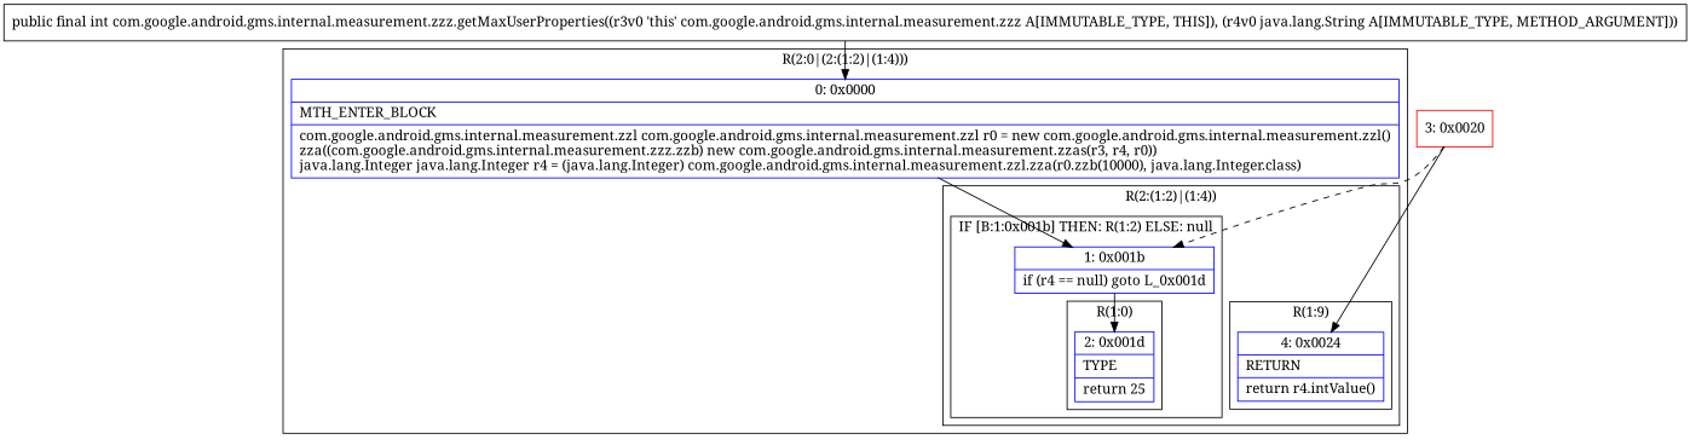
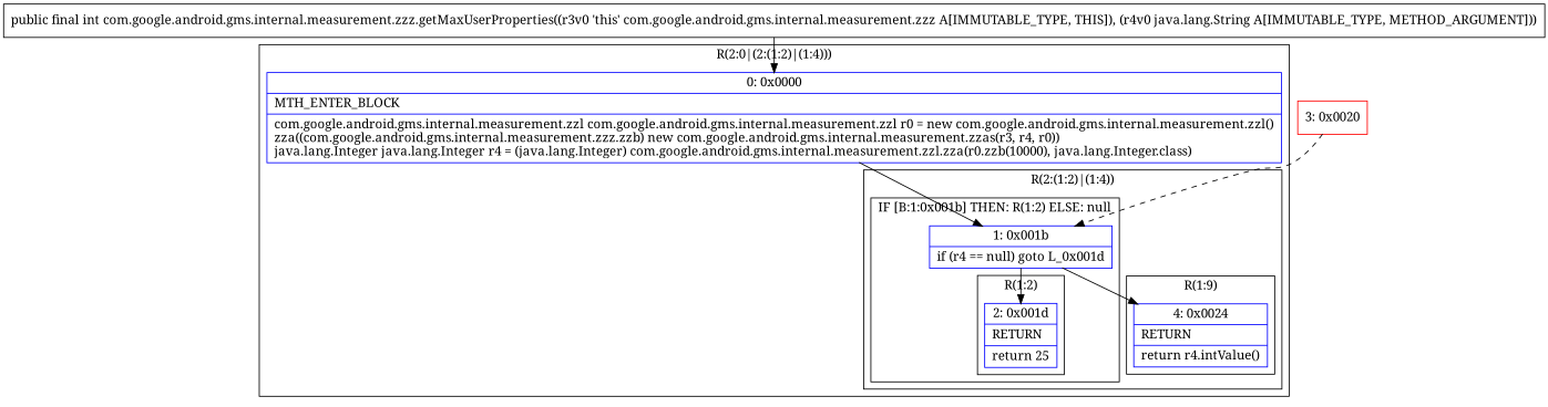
  digraph {
    fontname="Noto Serif"
    node [color=blue fontname="Noto Serif" shape=record]
    edge [fontname="Noto Serif"]
-   n1 [label="{2\:\ 0x001d|TYPE\l|return 25\l}"]
+   n1 [label="{2\:\ 0x001d|RETURN\l|return 25\l}"]
    n2 [label="{1\:\ 0x001b|if (r4 == null) goto L_0x001d\l}"]
    n3 [label="{4\:\ 0x0024|RETURN\l|return r4.intValue()\l}"]
    n4 [label="{0\:\ 0x0000|MTH_ENTER_BLOCK\l|com.google.android.gms.internal.measurement.zzl com.google.android.gms.internal.measurement.zzl r0 = new com.google.android.gms.internal.measurement.zzl()\lzza((com.google.android.gms.internal.measurement.zzz.zzb) new com.google.android.gms.internal.measurement.zzas(r3, r4, r0))\ljava.lang.Integer java.lang.Integer r4 = (java.lang.Integer) com.google.android.gms.internal.measurement.zzl.zza(r0.zzb(10000), java.lang.Integer.class)\l}"]
    n5 [color=red label="{3\:\ 0x0020}"]
    n6 [label="{public final int com.google.android.gms.internal.measurement.zzz.getMaxUserProperties((r3v0 'this' com.google.android.gms.internal.measurement.zzz A[IMMUTABLE_TYPE, THIS]), (r4v0 java.lang.String A[IMMUTABLE_TYPE, METHOD_ARGUMENT])) }" color=""]
    subgraph cluster_1 {
      label="R(2:0|(2:(1:2)|(1:4)))"
      n4
      subgraph cluster_2 {
        label="R(2:(1:2)|(1:4))"
        subgraph cluster_3 {
          label="IF [B:1:0x001b] THEN: R(1:2) ELSE: null"
          n2
          subgraph cluster_4 {
-           label="R(1:0)"
+           label="R(1:2)"
            n1
          }
        }
        subgraph cluster_5 {
          label="R(1:9)"
          n3
        }
      }
    }
    n2 -> n1
    n4 -> n2
    n5 -> n2 [style=dashed]
-   n5 -> n3
+   n2 -> n3
    n6 -> n4
  }
